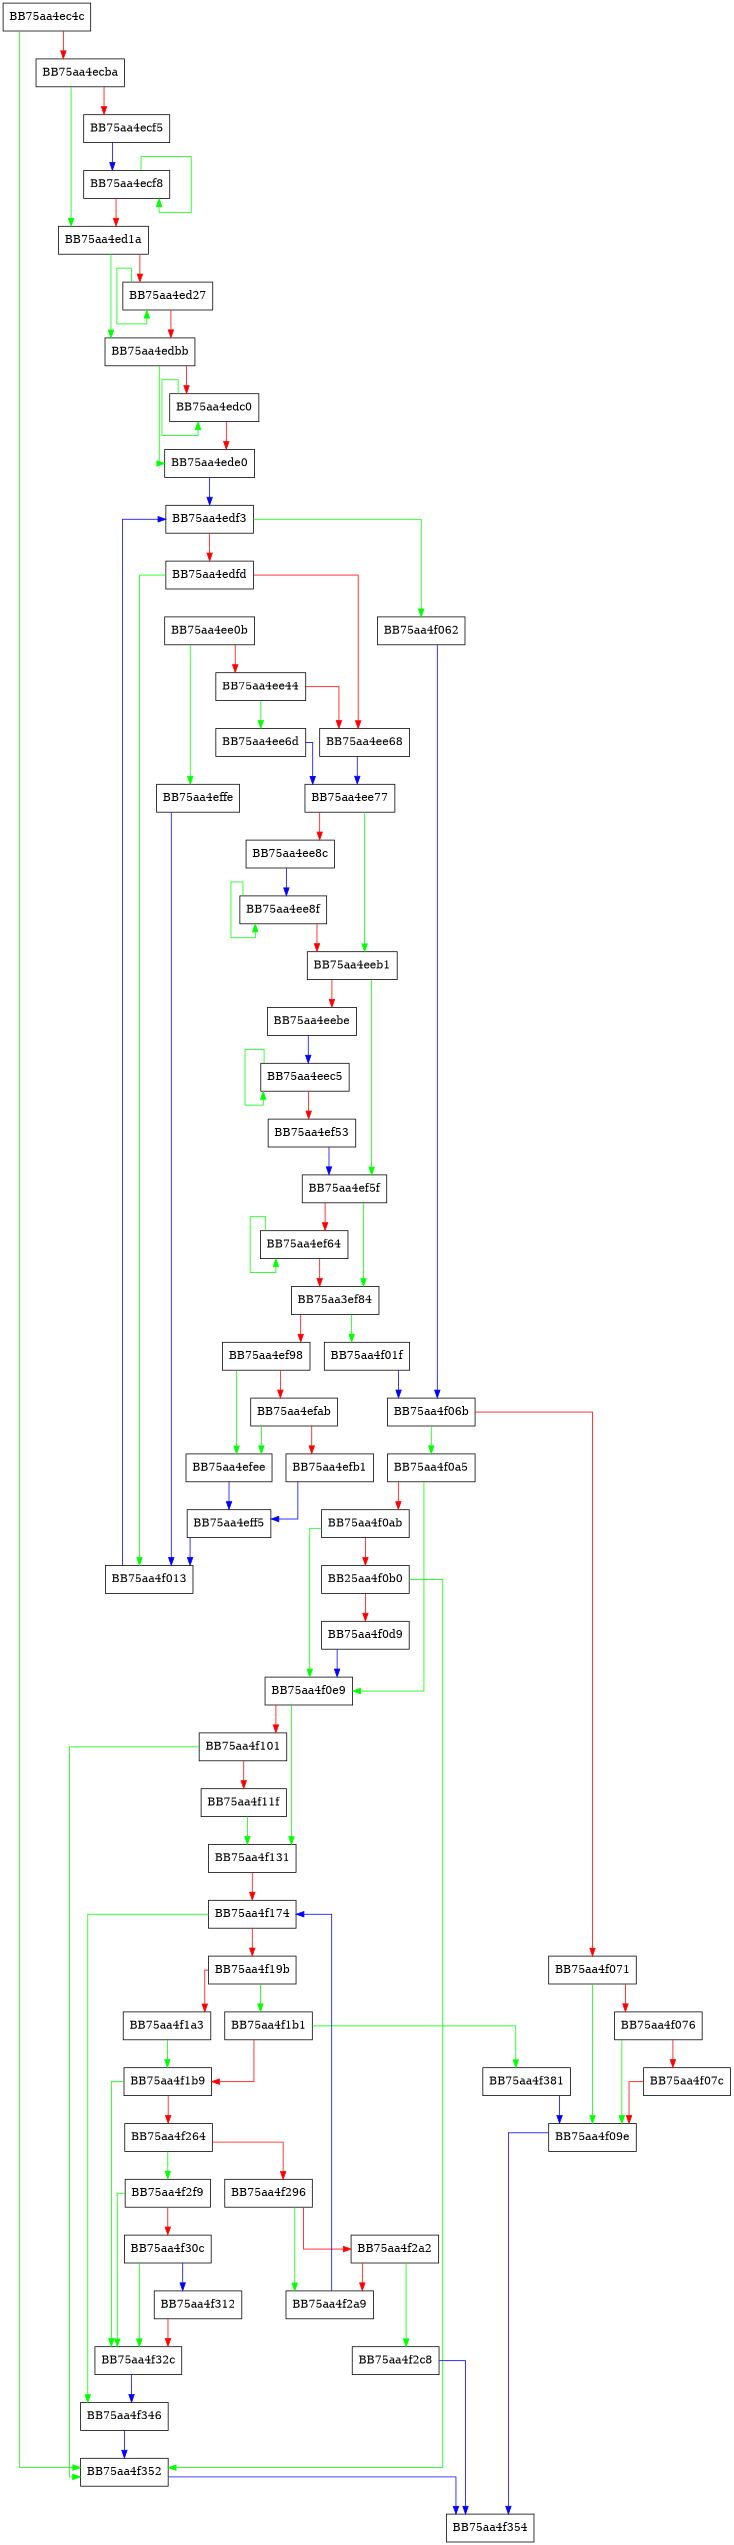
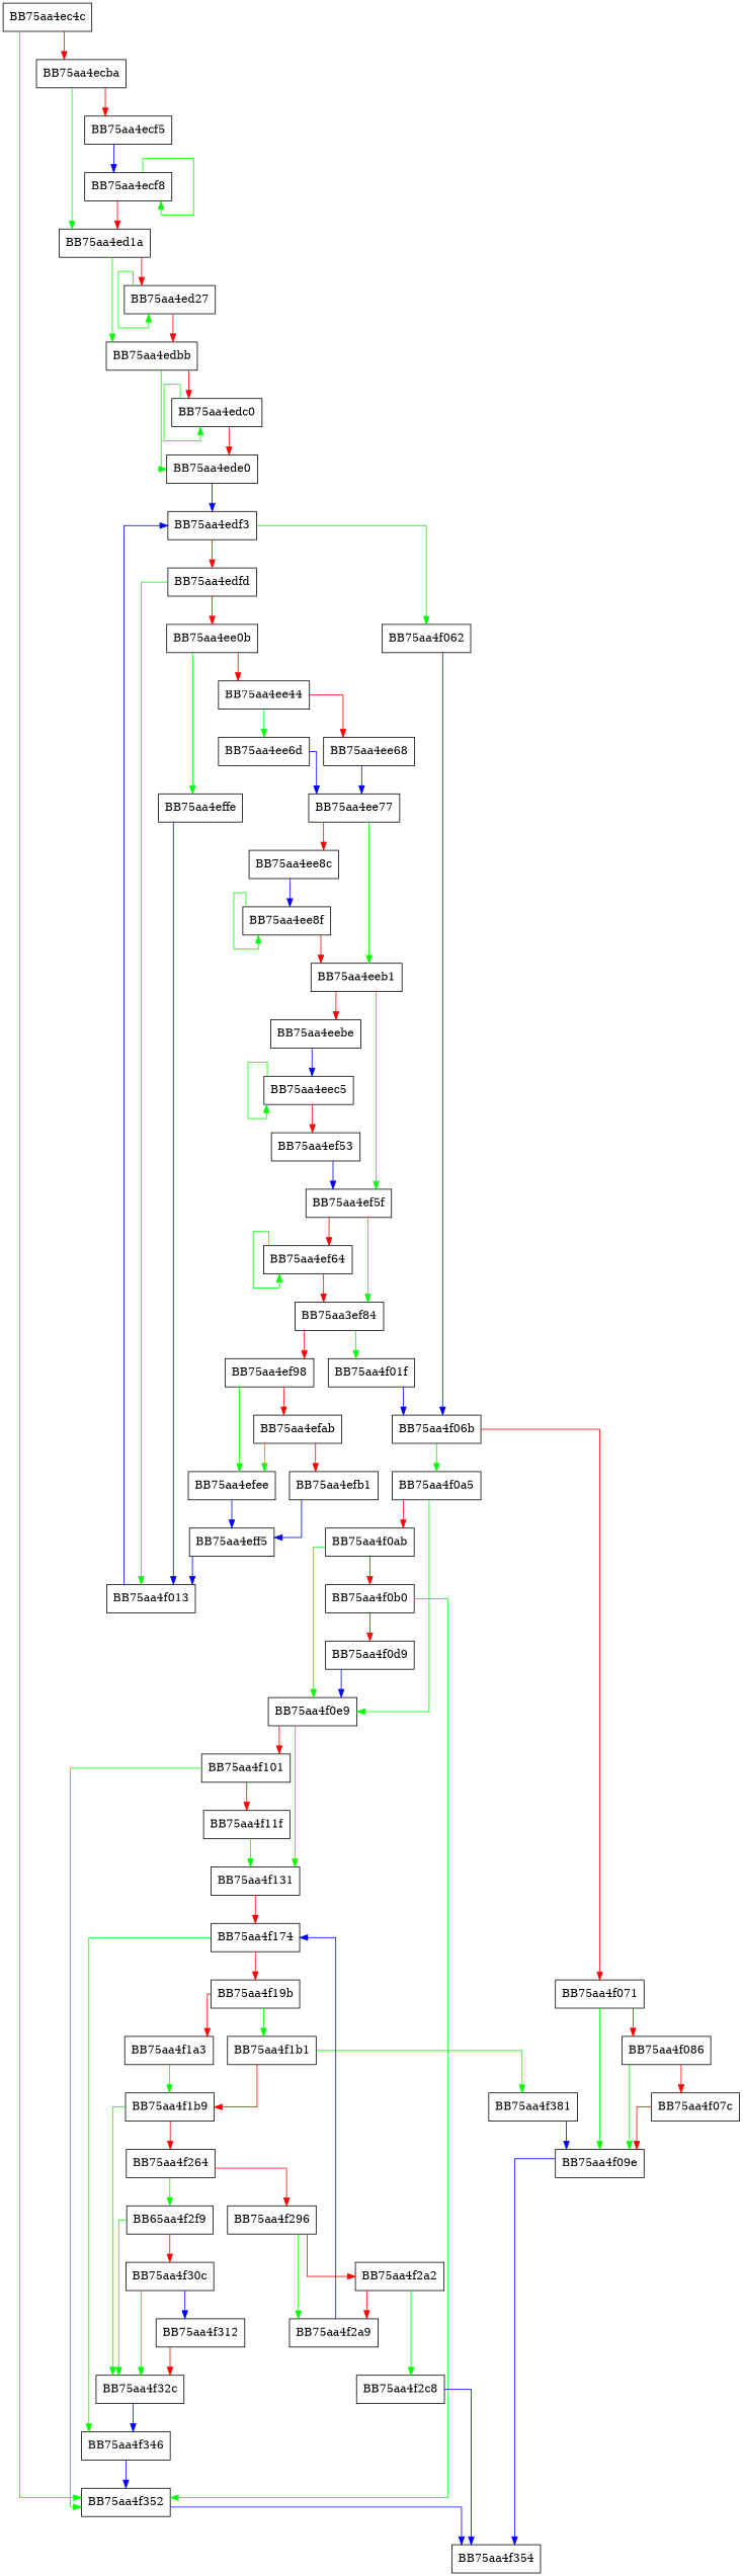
  digraph {
    splines=ortho
    node [shape=box]
    edge [color=green]
    BB75aa4ec4c
    BB75aa4f352
    BB75aa4ecba
    BB75aa4f354
    BB75aa4ed1a
    BB75aa4ecf5
    BB75aa4edbb
    BB75aa4ed27
    BB75aa4ecf8
    BB75aa4ede0
    BB75aa4edc0
    BB75aa4edf3
    BB75aa4f062
    BB75aa4edfd
    BB75aa4f06b
    BB75aa4f013
    BB75aa4ee0b
    BB75aa4f0a5
    BB75aa4f071
    BB75aa4effe
    BB75aa4ee44
    BB75aa4ee6d
    BB75aa4ee68
    BB75aa4ee77
    BB75aa4eeb1
    BB75aa4ee8c
    BB75aa4ef5f
    BB75aa4eebe
    BB75aa4ee8f
    n30 [label=BB75aa3ef84]
    BB75aa4ef64
    BB75aa4eec5
    BB75aa4f01f
    BB75aa4ef98
    BB75aa4ef53
    BB75aa4efee
    BB75aa4efab
    BB75aa4eff5
    BB75aa4efb1
    BB75aa4f0e9
    BB75aa4f0ab
    BB75aa4f09e
-   BB75aa4f076
+   BB75aa4f076 [label=BB75aa4f086]
    BB75aa4f131
    BB75aa4f101
-   BB75aa4f0b0 [label=BB25aa4f0b0]
+   BB75aa4f0b0
    BB75aa4f07c
    BB75aa4f174
    BB75aa4f11f
    BB75aa4f0d9
    BB75aa4f346
    BB75aa4f19b
    BB75aa4f1b1
    BB75aa4f1a3
    BB75aa4f1b9
    BB75aa4f381
    BB75aa4f32c
    BB75aa4f264
-   BB75aa4f2f9
+   BB75aa4f2f9 [label=BB65aa4f2f9]
    BB75aa4f296
    BB75aa4f30c
    BB75aa4f2a9
    BB75aa4f2a2
    BB75aa4f312
    BB75aa4f2c8
    BB75aa4ec4c -> BB75aa4f352
    BB75aa4ec4c -> BB75aa4ecba [color=red]
    BB75aa4f352 -> BB75aa4f354 [color=blue]
    BB75aa4ecba -> BB75aa4ed1a
    BB75aa4ecba -> BB75aa4ecf5 [color=red]
    BB75aa4ed1a -> BB75aa4edbb
    BB75aa4ed1a -> BB75aa4ed27 [color=red]
    BB75aa4ecf5 -> BB75aa4ecf8 [color=blue]
    BB75aa4edbb -> BB75aa4ede0
    BB75aa4edbb -> BB75aa4edc0 [color=red]
    BB75aa4ed27 -> BB75aa4edbb [color=red]
    BB75aa4ed27 -> BB75aa4ed27
    BB75aa4ecf8 -> BB75aa4ed1a [color=red]
    BB75aa4ecf8 -> BB75aa4ecf8
    BB75aa4ede0 -> BB75aa4edf3 [color=blue]
    BB75aa4edc0 -> BB75aa4ede0 [color=red]
    BB75aa4edc0 -> BB75aa4edc0
    BB75aa4edf3 -> BB75aa4f062
    BB75aa4edf3 -> BB75aa4edfd [color=red]
    BB75aa4f062 -> BB75aa4f06b [color=blue]
    BB75aa4edfd -> BB75aa4f013
-   BB75aa4edfd -> BB75aa4ee68 [color=red]
+   BB75aa4edfd -> BB75aa4ee0b [color=red]
    BB75aa4f06b -> BB75aa4f0a5
    BB75aa4f06b -> BB75aa4f071 [color=red]
    BB75aa4f013 -> BB75aa4edf3 [color=blue]
    BB75aa4ee0b -> BB75aa4effe
    BB75aa4ee0b -> BB75aa4ee44 [color=red]
    BB75aa4f0a5 -> BB75aa4f0e9
    BB75aa4f0a5 -> BB75aa4f0ab [color=red]
    BB75aa4f071 -> BB75aa4f09e
    BB75aa4f071 -> BB75aa4f076 [color=red]
    BB75aa4effe -> BB75aa4f013 [color=blue]
    BB75aa4ee44 -> BB75aa4ee6d
    BB75aa4ee44 -> BB75aa4ee68 [color=red]
    BB75aa4ee6d -> BB75aa4ee77 [color=blue]
    BB75aa4ee68 -> BB75aa4ee77 [color=blue]
    BB75aa4ee77 -> BB75aa4eeb1
    BB75aa4ee77 -> BB75aa4ee8c [color=red]
    BB75aa4eeb1 -> BB75aa4ef5f
    BB75aa4eeb1 -> BB75aa4eebe [color=red]
    BB75aa4ee8c -> BB75aa4ee8f [color=blue]
    BB75aa4ef5f -> n30
    BB75aa4ef5f -> BB75aa4ef64 [color=red]
    BB75aa4eebe -> BB75aa4eec5 [color=blue]
    BB75aa4ee8f -> BB75aa4eeb1 [color=red]
    BB75aa4ee8f -> BB75aa4ee8f
    n30 -> BB75aa4f01f
    n30 -> BB75aa4ef98 [color=red]
    BB75aa4ef64 -> n30 [color=red]
    BB75aa4ef64 -> BB75aa4ef64
    BB75aa4eec5 -> BB75aa4eec5
    BB75aa4eec5 -> BB75aa4ef53 [color=red]
    BB75aa4f01f -> BB75aa4f06b [color=blue]
    BB75aa4ef98 -> BB75aa4efee
    BB75aa4ef98 -> BB75aa4efab [color=red]
    BB75aa4ef53 -> BB75aa4ef5f [color=blue]
    BB75aa4efee -> BB75aa4eff5 [color=blue]
    BB75aa4efab -> BB75aa4efee
    BB75aa4efab -> BB75aa4efb1 [color=red]
    BB75aa4eff5 -> BB75aa4f013 [color=blue]
    BB75aa4efb1 -> BB75aa4eff5 [color=blue]
    BB75aa4f0e9 -> BB75aa4f131
    BB75aa4f0e9 -> BB75aa4f101 [color=red]
    BB75aa4f0ab -> BB75aa4f0e9
    BB75aa4f0ab -> BB75aa4f0b0 [color=red]
    BB75aa4f09e -> BB75aa4f354 [color=blue]
    BB75aa4f076 -> BB75aa4f09e
    BB75aa4f076 -> BB75aa4f07c [color=red]
    BB75aa4f131 -> BB75aa4f174 [color=red]
    BB75aa4f101 -> BB75aa4f352
    BB75aa4f101 -> BB75aa4f11f [color=red]
    BB75aa4f0b0 -> BB75aa4f352
    BB75aa4f0b0 -> BB75aa4f0d9 [color=red]
    BB75aa4f07c -> BB75aa4f09e [color=red]
    BB75aa4f174 -> BB75aa4f346
    BB75aa4f174 -> BB75aa4f19b [color=red]
    BB75aa4f11f -> BB75aa4f131
    BB75aa4f0d9 -> BB75aa4f0e9 [color=blue]
    BB75aa4f346 -> BB75aa4f352 [color=blue]
    BB75aa4f19b -> BB75aa4f1b1
    BB75aa4f19b -> BB75aa4f1a3 [color=red]
    BB75aa4f1b1 -> BB75aa4f1b9 [color=red]
    BB75aa4f1b1 -> BB75aa4f381
    BB75aa4f1a3 -> BB75aa4f1b9
    BB75aa4f1b9 -> BB75aa4f32c
    BB75aa4f1b9 -> BB75aa4f264 [color=red]
    BB75aa4f381 -> BB75aa4f09e [color=blue]
    BB75aa4f32c -> BB75aa4f346 [color=blue]
    BB75aa4f264 -> BB75aa4f2f9
    BB75aa4f264 -> BB75aa4f296 [color=red]
    BB75aa4f2f9 -> BB75aa4f32c
    BB75aa4f2f9 -> BB75aa4f30c [color=red]
    BB75aa4f296 -> BB75aa4f2a9
    BB75aa4f296 -> BB75aa4f2a2 [color=red]
    BB75aa4f30c -> BB75aa4f32c
    BB75aa4f30c -> BB75aa4f312 [color=blue]
    BB75aa4f2a9 -> BB75aa4f174 [color=blue]
    BB75aa4f2a2 -> BB75aa4f2a9 [color=red]
    BB75aa4f2a2 -> BB75aa4f2c8
    BB75aa4f312 -> BB75aa4f32c [color=red]
    BB75aa4f2c8 -> BB75aa4f354 [color=blue]
  }
